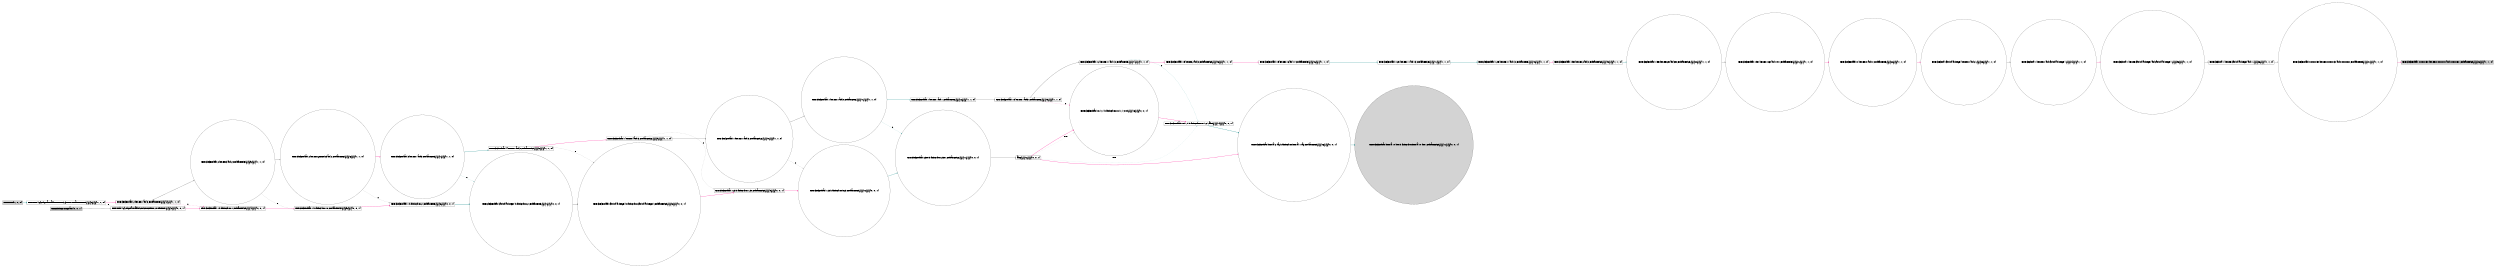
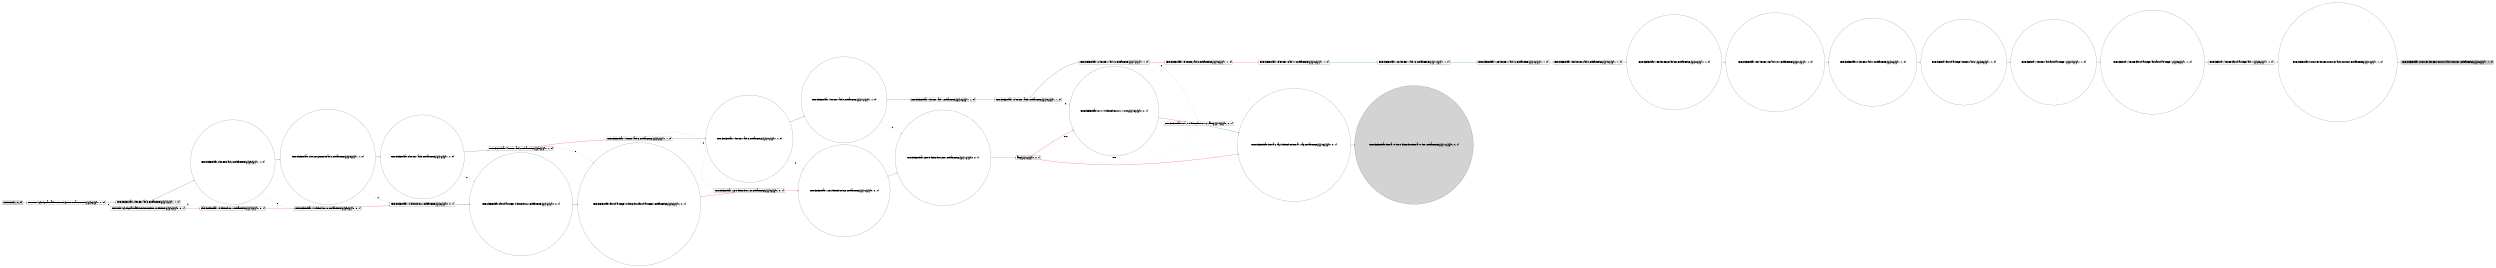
  digraph {
    rankdir=LR
    node [fillcolor=white shape=note style=filled]
    edge [arrowhead=onormal color=deeppink style=bold]
    n1 [label="tester.checkBoolean(\"1.2 between 1.1 and 1.3\",Boolean.TRUE)@@@14@@@['1', '1', '0']"]
    n2 [label="tester.checkBoolean(\"row(1,1) is distinct from row(1,2)\",false)@@@14@@@['0', '0', '1']"]
    n3 [label="tester.checkBoolean(\"1.5 between 2 and 3\",Boolean.FALSE)@@@15@@@['1', '1', '0']"]
    n4 [label="tester.checkBoolean(\"interval '2' day is distinct from interval '1' day\",Boolean.TRUE)@@@16@@@['0', '0', '1']" shape=circle]
    n5 [label="tester.checkBoolean(\"1.5 between 1.6 and 1.7\",Boolean.FALSE)@@@16@@@['1', '1', '0']"]
    n6 [fillcolor=lightgray label="tester.checkBoolean(\"interval '10' hour is distinct from interval '10' hour\",Boolean.FALSE)@@@17@@@['0', '0', '1']" shape=circle]
    n7 [label="tester.checkBoolean(\"1.2e1 between 1.1 and 1.3\",Boolean.FALSE)@@@17@@@['1', '1', '0']"]
    n8 [label="tester.setFor(SqlStdOperatorTable.IS_DISTINCT_FROM,VM_EXPAND)@@@3@@@['0', '0', '1']"]
    n9 [label="tester.checkBoolean(\"1 is distinct from 1\",Boolean.FALSE)@@@4@@@['0', '0', '1']"]
    n10 [label="tester.checkBoolean(\"1 is distinct from 1.0\",Boolean.FALSE)@@@5@@@['0', '0', '1']"]
    n11 [label="tester.checkBoolean(\"1 between -1 and 3\",Boolean.TRUE)@@@11@@@['1', '1', '0']" shape=circle]
    n12 [label="tester.checkBoolean(\"-23e0 is distinct from -2.3e1\",Boolean.FALSE)@@@11@@@['0', '0', '1']" shape=circle]
    n13 [label="tester.checkBoolean(\"1 between 1 and 1\",Boolean.TRUE)@@@12@@@['1', '1', '0']"]
    n14 [label="false@@@12@@@['0', '0', '1']"]
    n15 [label="tester.checkBoolean(\"1.5 between 1 and 3\",Boolean.TRUE)@@@13@@@['1', '1', '0']"]
    n16 [label="tester.checkBoolean(\"1.5e0 between 2e0 and 3e0\",Boolean.FALSE)@@@20@@@['1', '1', '0']" shape=circle]
    n17 [label="tester.checkBoolean(\"1.5e1 between 1.6e1 and 1.7e1\",Boolean.FALSE)@@@21@@@['1', '1', '0']" shape=circle]
    n18 [label="tester.checkBoolean(\"x'' between x'' and x''\",Boolean.TRUE)@@@22@@@['1', '1', '0']" shape=circle]
    n19 [label="tester.checkBoolean(\"x'0A00015A' between x'0A000130' and x'0A0001B0'\",Boolean.TRUE)@@@27@@@['1', '1', '0']" shape=circle]
    n20 [fillcolor=lightgray label="tester.checkBoolean(\"x'0A00015A' between x'0A0001A0' and x'0A0001B0'\",Boolean.FALSE)@@@28@@@['1', '1', '0']"]
    n21 [label="tester.checkNull(\"1 between cast(null as integer) and cast(null as integer)\")@@@25@@@['1', '1', '0']" shape=circle]
    n22 [label="tester.checkNull(\"1 between cast(null as integer) and 1\")@@@26@@@['1', '1', '0']"]
    n23 [label="tester.checkNull(\"1 between -1 and cast(null as integer)\")@@@24@@@['1', '1', '0']" shape=circle]
    n24 [label="tester.checkBoolean(\"row(1,1) is distinct from row(1,1)\",true)@@@13@@@['0', '0', '1']" shape=circle]
    n25 [label="tester.checkBoolean(\"1 between 4 and -3\",Boolean.FALSE)@@@9@@@['1', '1', '0']"]
    n26 [label="tester.checkBoolean(\"1 between -1 and -3\",Boolean.FALSE)@@@10@@@['1', '1', '0']" shape=circle]
    n27 [label="tester.checkBoolean(\"1.23 is distinct from 1.23\",Boolean.FALSE)@@@9@@@['0', '0', '1']"]
    n28 [label="tester.checkBoolean(\"1.23 is distinct from 5.23\",Boolean.TRUE)@@@10@@@['0', '0', '1']" shape=circle]
    n29 [label="tester.checkBoolean(\"1.2e0 between 1.1 and 1.3\",Boolean.TRUE)@@@18@@@['1', '1', '0']"]
    n30 [label="tester.checkNull(\"cast(null as integer) between -1 and 2\")@@@23@@@['1', '1', '0']" shape=circle]
    n31 [label="tester.checkBoolean(\"2 between 1 and 3\",Boolean.TRUE)@@@4@@@['1', '1', '0']"]
    n32 [label="tester.checkBoolean(\"2 between 3 and 2\",Boolean.FALSE)@@@5@@@['1', '1', '0']" shape=circle]
    n33 [label="tester.checkBoolean(\"2 between symmetric 3 and 2\",Boolean.TRUE)@@@6@@@['1', '1', '0']" shape=circle]
    n34 [fillcolor=lightgray label="testBetween['1', '0', '0']"]
    n35 [label="tester.setFor(SqlStdOperatorTable.BETWEEN,SqlTester.VmName.EXPAND)@@@3@@@['1', '1', '0']"]
    n36 [label="tester.checkBoolean(\"1 is distinct from 2\",Boolean.TRUE)@@@6@@@['0', '0', '1']"]
    n37 [label="tester.checkBoolean(\"3 between 1 and 3\",Boolean.TRUE)@@@7@@@['1', '1', '0']" shape=circle]
    n38 [label="tester.checkBoolean(\"cast(null as integer) is distinct from 2\",Boolean.TRUE)@@@7@@@['0', '0', '1']" shape=circle]
    n39 [label="tester.checkBoolean(\"4 between 1 and 3\",Boolean.FALSE)@@@8@@@['1', '1', '0']"]
    n40 [label="tester.checkBoolean(\"cast(null as integer) is distinct from cast(null as integer)\",Boolean.FALSE)@@@8@@@['0', '0', '1']" shape=circle]
-   n41 [fillcolor=lightgray label="testIsDistinctFromOperator['0', '0', '1']"]
    n42 [label="tester.checkBoolean(\"1.5e0 between 2 and 3\",Boolean.FALSE)@@@19@@@['1', '1', '0']"]
    n1 -> n2 [color=teal label=0 style=dashed]
    n1 -> n3
    n2 -> n4 [arrowhead=tee color=teal]
    n3 -> n5
    n4 -> n6 [arrowhead=tee color=teal]
    n5 -> n7 [color=teal]
    n7 -> n29 [arrowhead=tee color=teal]
    n8 -> n9 [arrowhead=odot]
    n9 -> n10 [arrowhead=odot]
    n10 -> n36 [arrowhead=tee]
    n11 -> n12 [arrowhead=tee color=teal label=0 style=dashed]
    n11 -> n13 [arrowhead=odot color=teal]
    n12 -> n14 [arrowhead=tee color=gray40]
    n13 -> n15 [arrowhead=tee color=gray40]
    n14 -> n2 [color=teal label=true style=dotted]
    n14 -> n4
    n14 -> n24 [color=gray40 label=true style=dotted]
    n14 -> n24 [arrowhead=tee]
    n15 -> n1 [arrowhead=tee color=gray40]
    n15 -> n24 [arrowhead=tee label=0 style=dashed]
    n16 -> n17 [color=gray40]
    n17 -> n18 [arrowhead=tee]
    n18 -> n30
    n19 -> n20
    n21 -> n22 [color=gray40]
    n22 -> n19 [arrowhead=odot color=gray40]
    n23 -> n21 [arrowhead=odot]
    n24 -> n2 [arrowhead=tee]
    n25 -> n26 [arrowhead=tee color=gray40]
    n25 -> n27 [color=gray40 label=0 style=dashed]
    n26 -> n11 [arrowhead=odot color=gray40]
    n26 -> n28 [color=gray40 label=0 style=dashed]
    n27 -> n28 [arrowhead=tee]
    n28 -> n12 [arrowhead=odot color=teal]
    n29 -> n42 [arrowhead=odot]
    n30 -> n23 [color=gray40]
    n31 -> n9 [arrowhead=tee label=0 style=dashed]
    n31 -> n32 [color=gray40]
    n32 -> n10 [color=gray40 label=0 style=dashed]
    n32 -> n33 [arrowhead=odot color=gray40]
    n33 -> n36 [color=gray40 label=0 style=dashed]
    n33 -> n37
    n34 -> n35 [arrowhead=tee color=teal]
    n35 -> n8 [color=gray40 label=0 style=dashed]
    n35 -> n31 [arrowhead=tee]
    n36 -> n38 [arrowhead=tee color=teal]
    n37 -> n38 [color=teal label=0 style=dashed]
    n37 -> n39 [color=teal]
    n38 -> n40 [arrowhead=tee color=gray40]
    n39 -> n25 [arrowhead=odot]
    n39 -> n40 [arrowhead=tee color=gray40 label=0 style=dashed]
    n40 -> n27 [arrowhead=tee]
-   n41 -> n8 [arrowhead=odot color=gray40]
    n42 -> n16 [arrowhead=odot color=teal]
  }
